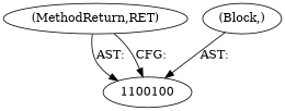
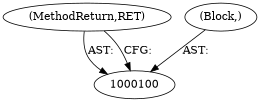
  digraph {
    n1 [label="(MethodReturn,RET)"]
-   1000100 [label=1100100]
+   1000100
    n3 [label="(Block,)"]
    n1 -> 1000100 [label="AST: "]
    n1 -> 1000100 [label="CFG: "]
    n3 -> 1000100 [label="AST: "]
  }
